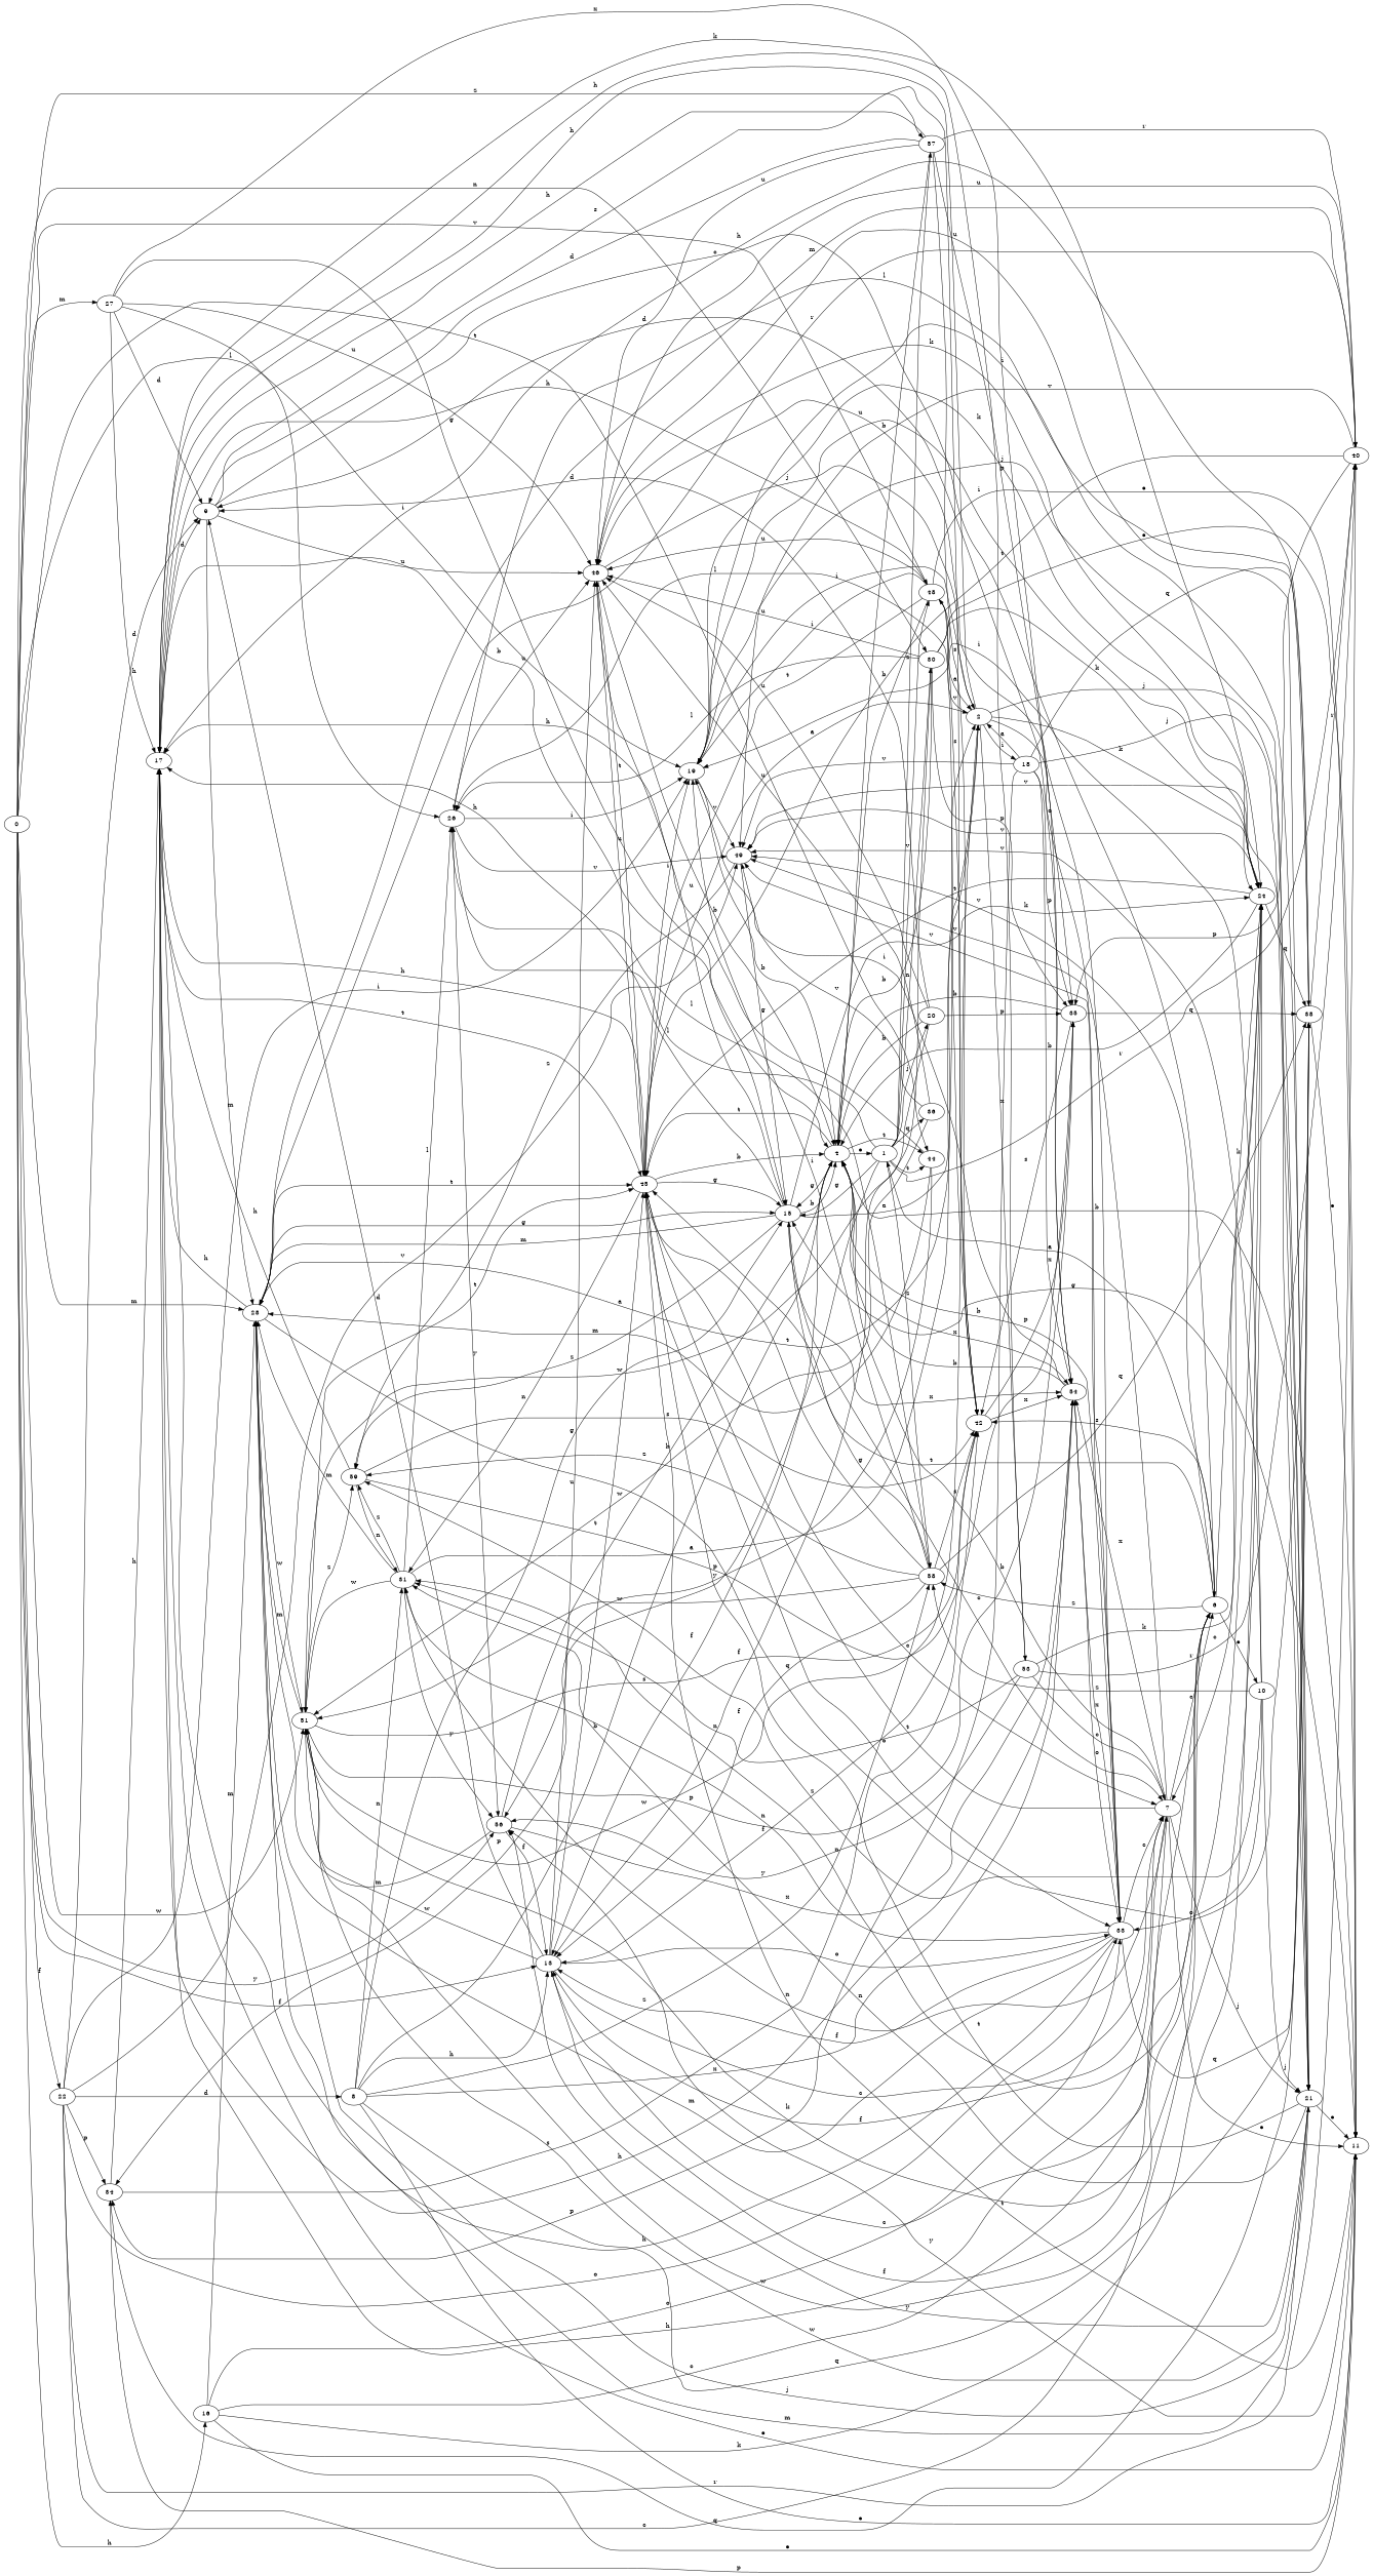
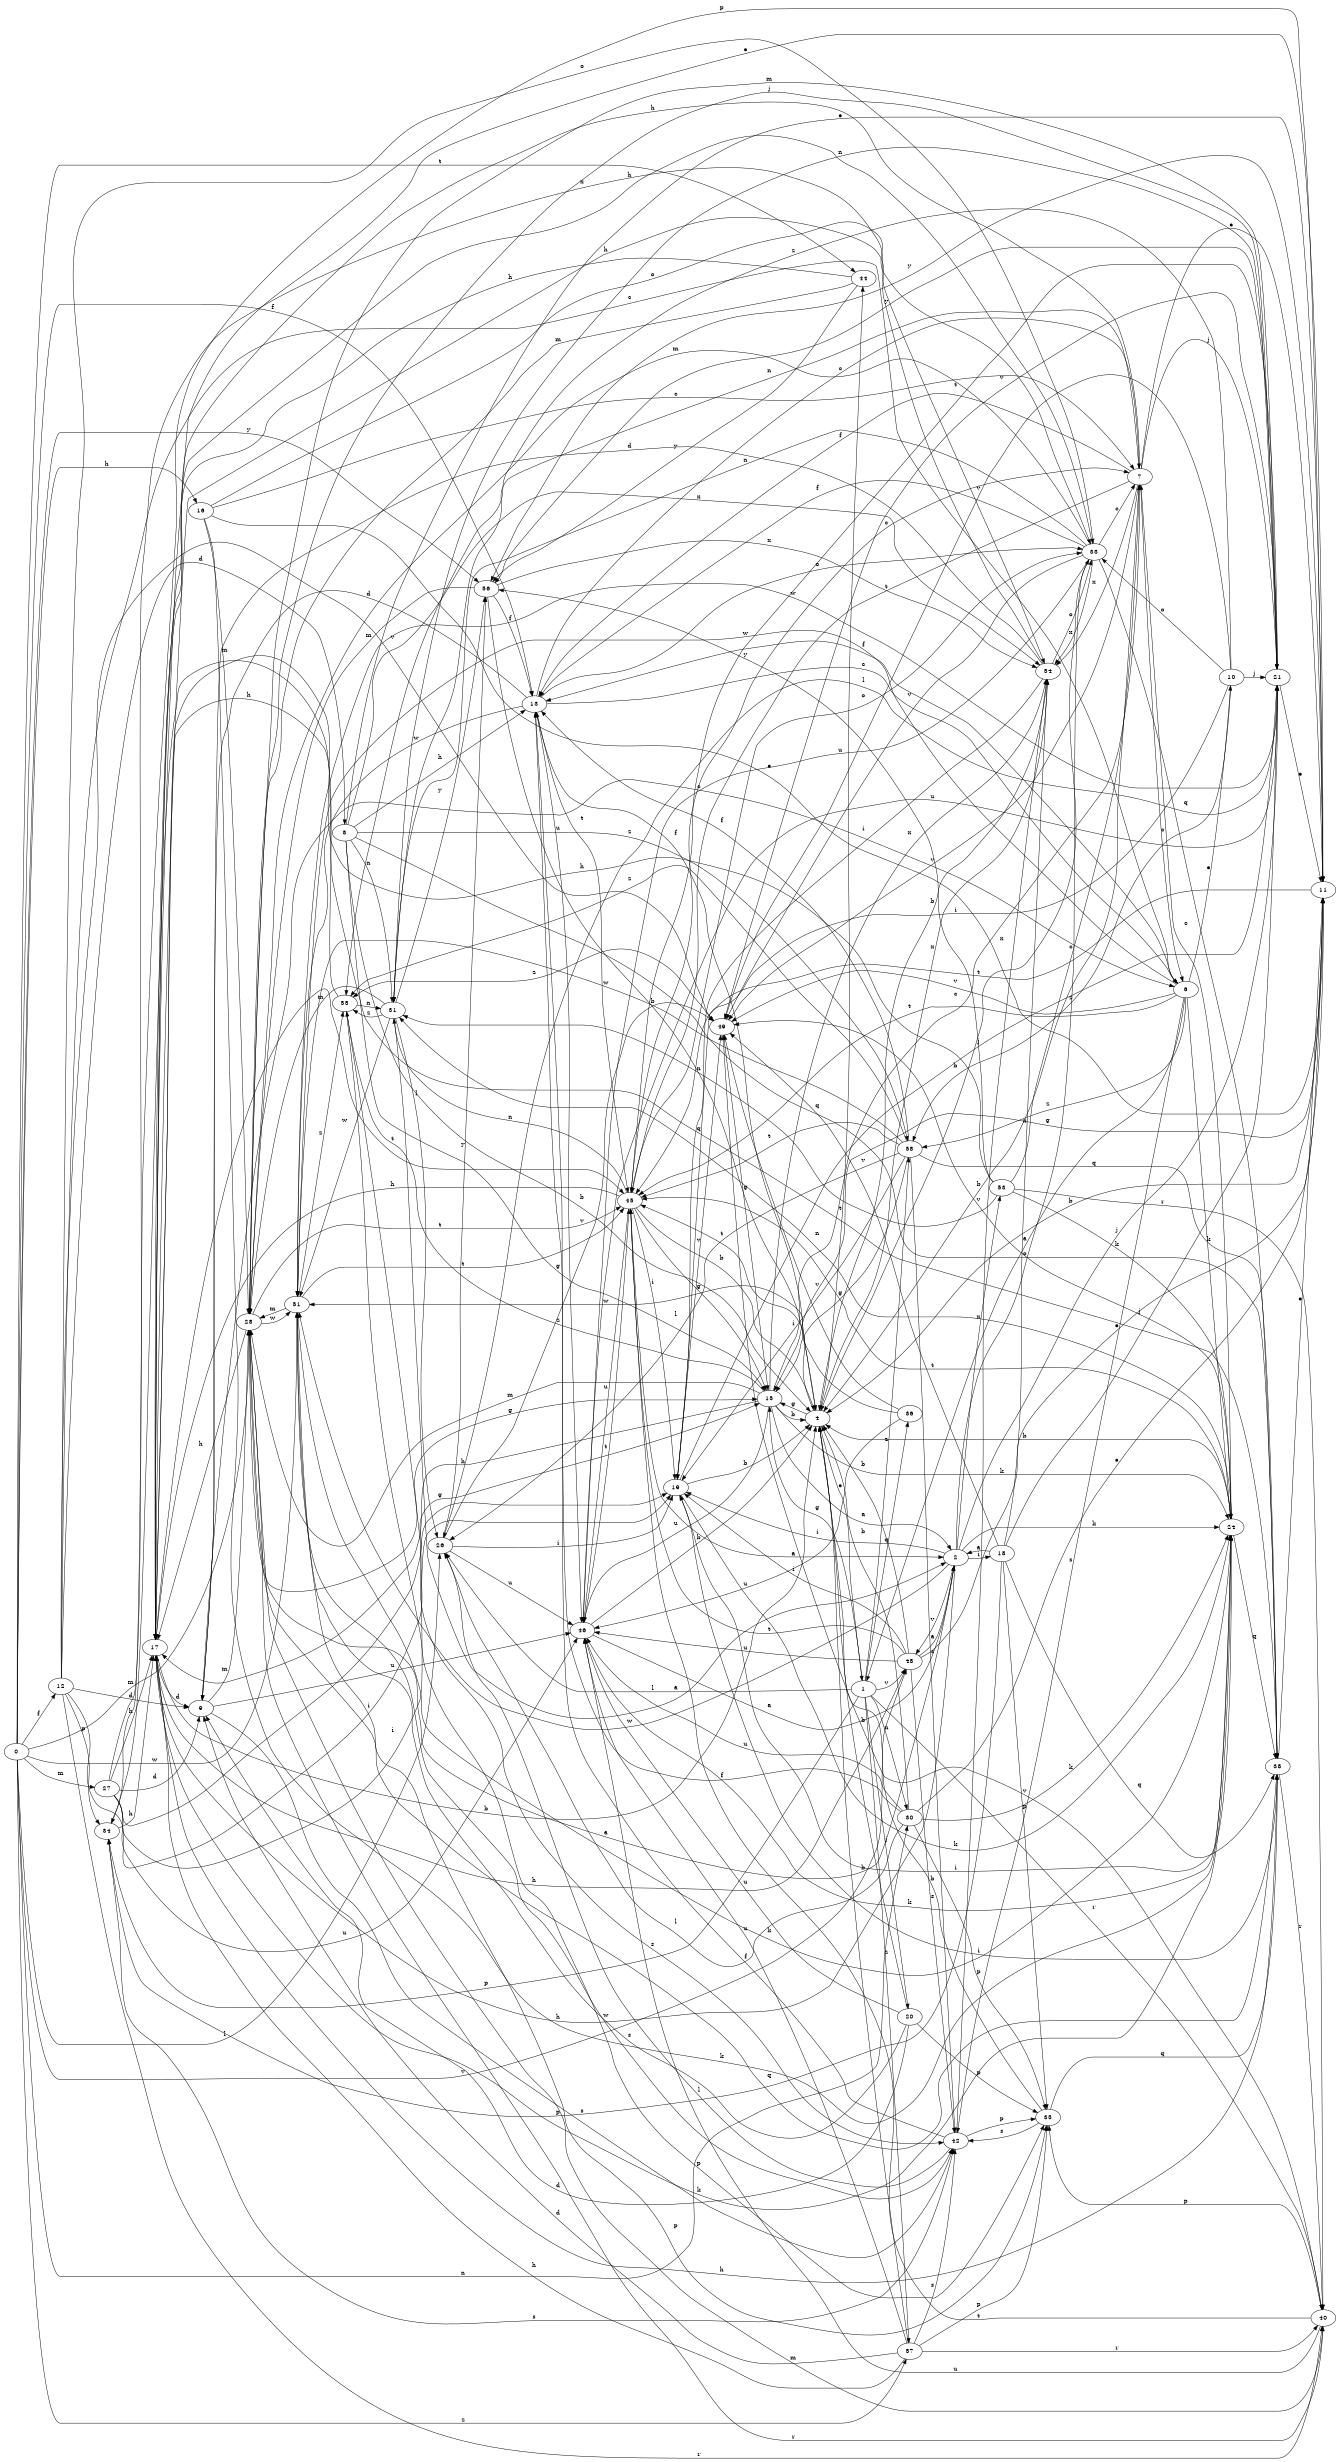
  strict digraph {
    rankdir=LR
    0
-   12 [label=22]
+   12
    13
    16
    26
    27
    28
    30
    44
    48
    51
    56
    57
    34
    40
    19
    33
    6
    49
    8
    9
    45
    7
    46
    24
    11
    15
    17
    54
    2
    21
    38
    4
    35
    42
-   59
+   59 [label=55]
    1
    20
    36
    58
    18
    53
    31
    10
    0 -> 12 [label=f]
    0 -> 13 [label=f]
    0 -> 16 [label=h]
    0 -> 26 [label=l]
    0 -> 27 [label=m]
    0 -> 28 [label=m]
    0 -> 30 [label=n]
    0 -> 44 [label=t]
    0 -> 48 [label=v]
    0 -> 51 [label=w]
    0 -> 56 [label=y]
    0 -> 57 [label=z]
    12 -> 34 [label=p]
    12 -> 40 [label=r]
    12 -> 19 [label=i]
    12 -> 33 [label=o]
    12 -> 6 [label=c]
    12 -> 49 [label=v]
    12 -> 8 [label=d]
    12 -> 9 [label=d]
    13 -> 51 [label=w]
    13 -> 33 [label=o]
    13 -> 6 [label=c]
    13 -> 9 [label=d]
    13 -> 45 [label=t]
    13 -> 7 [label=c]
    13 -> 46 [label=u]
    16 -> 28 [label=m]
    16 -> 33 [label=o]
    16 -> 7 [label=c]
    16 -> 24 [label=k]
    16 -> 11 [label=e]
    26 -> 56 [label=y]
    26 -> 19 [label=i]
    26 -> 49 [label=v]
    26 -> 46 [label=u]
    27 -> 19 [label=i]
    27 -> 9 [label=d]
    27 -> 46 [label=u]
    27 -> 15 [label=g]
    27 -> 17 [label=h]
    27 -> 54 [label=x]
    28 -> 51 [label=w]
    28 -> 40 [label=r]
    28 -> 45 [label=t]
    28 -> 15 [label=g]
    28 -> 17 [label=h]
    28 -> 2 [label=a]
    28 -> 21 [label=j]
    28 -> 38 [label=q]
    30 -> 13 [label=f]
    30 -> 26 [label=l]
    30 -> 46 [label=u]
    30 -> 24 [label=k]
    30 -> 11 [label=e]
    30 -> 4 [label=b]
    30 -> 35 [label=p]
    44 -> 28 [label=m]
    44 -> 56 [label=y]
    44 -> 17 [label=h]
    48 -> 19 [label=i]
    48 -> 45 [label=t]
    48 -> 46 [label=u]
    48 -> 11 [label=e]
    48 -> 17 [label=h]
    48 -> 2 [label=a]
    48 -> 4 [label=b]
    48 -> 42 [label=s]
    51 -> 28 [label=m]
    51 -> 45 [label=t]
    51 -> 24 [label=k]
    51 -> 35 [label=p]
    51 -> 42 [label=s]
    51 -> 59 [label=z]
    56 -> 13 [label=f]
    56 -> 28 [label=m]
    56 -> 54 [label=x]
    56 -> 4 [label=b]
    57 -> 40 [label=r]
    57 -> 9 [label=d]
    57 -> 46 [label=u]
    57 -> 17 [label=h]
    57 -> 4 [label=b]
    57 -> 35 [label=p]
    57 -> 42 [label=s]
    34 -> 17 [label=h]
    34 -> 38 [label=q]
    34 -> 42 [label=s]
    40 -> 28 [label=m]
    40 -> 49 [label=v]
    40 -> 45 [label=t]
    40 -> 46 [label=u]
    40 -> 35 [label=p]
    19 -> 49 [label=v]
    19 -> 24 [label=k]
    19 -> 21 [label=j]
    19 -> 4 [label=b]
    33 -> 13 [label=f]
    33 -> 28 [label=m]
    33 -> 49 [label=v]
    33 -> 7 [label=c]
    33 -> 46 [label=u]
    33 -> 17 [label=h]
    33 -> 54 [label=x]
    33 -> 38 [label=q]
    33 -> 4 [label=b]
    33 -> 31 [label=n]
    6 -> 13 [label=f]
    6 -> 51 [label=w]
    6 -> 49 [label=v]
    6 -> 45 [label=t]
    6 -> 24 [label=k]
    6 -> 42 [label=s]
    6 -> 1 [label=a]
    6 -> 58 [label=z]
    6 -> 10 [label=e]
    49 -> 15 [label=g]
    49 -> 59 [label=z]
    8 -> 13 [label=h]
    8 -> 11 [label=e]
    8 -> 15 [label=g]
    8 -> 54 [label=x]
    8 -> 38 [label=q]
    8 -> 4 [label=b]
    8 -> 58 [label=z]
    8 -> 31 [label=n]
    9 -> 28 [label=m]
    9 -> 6 [label=c]
    9 -> 46 [label=u]
    9 -> 42 [label=s]
    45 -> 19 [label=i]
    45 -> 33 [label=o]
    45 -> 7 [label=c]
    45 -> 46 [label=u]
    45 -> 15 [label=g]
    45 -> 17 [label=h]
    45 -> 2 [label=a]
    45 -> 4 [label=b]
    45 -> 31 [label=n]
    7 -> 13 [label=f]
    7 -> 6 [label=c]
    7 -> 49 [label=v]
    7 -> 45 [label=t]
    7 -> 11 [label=e]
    7 -> 17 [label=h]
    7 -> 54 [label=x]
    7 -> 21 [label=j]
    7 -> 4 [label=b]
    7 -> 31 [label=n]
    46 -> 45 [label=t]
    46 -> 24 [label=k]
-   46 -> 2 [label=j]
+   46 -> 2 [label=a]
    46 -> 4 [label=b]
    24 -> 19 [label=i]
    24 -> 49 [label=v]
    24 -> 45 [label=t]
    24 -> 7 [label=c]
    24 -> 38 [label=q]
    24 -> 4 [label=b]
    24 -> 31 [label=n]
    11 -> 56 [label=y]
    11 -> 34 [label=p]
    11 -> 45 [label=t]
    11 -> 15 [label=g]
    11 -> 4 [label=b]
    15 -> 28 [label=m]
    15 -> 7 [label=c]
    15 -> 46 [label=u]
    15 -> 24 [label=k]
    15 -> 17 [label=h]
    15 -> 54 [label=x]
    15 -> 2 [label=a]
    15 -> 4 [label=b]
    15 -> 59 [label=z]
    17 -> 9 [label=d]
    17 -> 45 [label=t]
    17 -> 24 [label=k]
    17 -> 11 [label=e]
    17 -> 4 [label=b]
    54 -> 19 [label=i]
    54 -> 33 [label=o]
    54 -> 9 [label=d]
    54 -> 17 [label=h]
    54 -> 4 [label=b]
    2 -> 48 [label=v]
    2 -> 51 [label=w]
    2 -> 19 [label=i]
    2 -> 33 [label=o]
    2 -> 24 [label=k]
    2 -> 17 [label=h]
    2 -> 21 [label=j]
    2 -> 18 [label=i]
    2 -> 53 [label=x]
    21 -> 26 [label=l]
    21 -> 28 [label=m]
    21 -> 51 [label=w]
    21 -> 56 [label=y]
    21 -> 49 [label=v]
    21 -> 45 [label=t]
    21 -> 46 [label=u]
    21 -> 11 [label=e]
    21 -> 31 [label=n]
    38 -> 40 [label=r]
    38 -> 19 [label=i]
    38 -> 11 [label=e]
    38 -> 17 [label=h]
    4 -> 13 [label=f]
    4 -> 44 [label=t]
    4 -> 45 [label=t]
    4 -> 15 [label=g]
    4 -> 54 [label=x]
    4 -> 1 [label=e]
    35 -> 38 [label=q]
    35 -> 4 [label=b]
    35 -> 42 [label=s]
    42 -> 13 [label=f]
    42 -> 26 [label=l]
    42 -> 54 [label=x]
    42 -> 35 [label=p]
    59 -> 17 [label=h]
    59 -> 35 [label=p]
    59 -> 42 [label=s]
    59 -> 31 [label=n]
    1 -> 26 [label=l]
    1 -> 30 [label=n]
-   1 -> 44 [label=t]
    1 -> 48 [label=v]
    1 -> 57 [label=z]
    1 -> 34 [label=p]
    1 -> 40 [label=r]
    1 -> 15 [label=g]
    1 -> 20 [label=j]
    1 -> 36 [label=q]
    1 -> 58 [label=z]
    20 -> 51 [label=w]
    20 -> 9 [label=d]
    20 -> 46 [label=u]
    20 -> 4 [label=b]
    20 -> 35 [label=p]
    36 -> 51 [label=w]
    36 -> 49 [label=v]
    36 -> 46 [label=u]
    58 -> 13 [label=f]
    58 -> 26 [label=l]
    58 -> 51 [label=w]
    58 -> 19 [label=i]
    58 -> 45 [label=t]
    58 -> 15 [label=g]
    58 -> 38 [label=q]
    58 -> 42 [label=s]
    58 -> 59 [label=z]
    18 -> 34 [label=p]
    18 -> 49 [label=v]
    18 -> 54 [label=x]
    18 -> 2 [label=a]
    18 -> 21 [label=j]
    18 -> 38 [label=q]
    18 -> 35 [label=p]
    53 -> 56 [label=y]
    53 -> 40 [label=r]
    53 -> 7 [label=c]
    53 -> 24 [label=k]
    53 -> 17 [label=h]
    53 -> 31 [label=n]
    31 -> 26 [label=l]
    31 -> 28 [label=m]
    31 -> 51 [label=w]
    31 -> 56 [label=y]
    31 -> 2 [label=a]
    31 -> 59 [label=z]
    10 -> 19 [label=i]
    10 -> 33 [label=o]
    10 -> 49 [label=v]
    10 -> 21 [label=j]
    10 -> 59 [label=z]
    10 -> 58 [label=z]
  }
